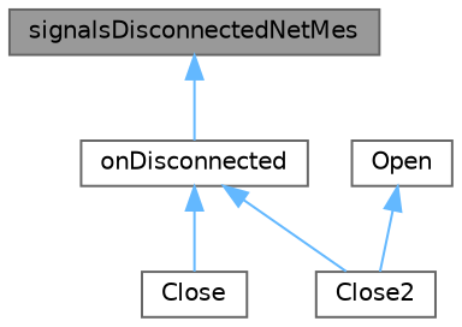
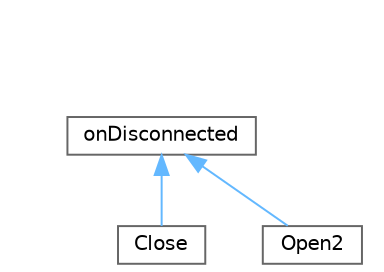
  digraph {
    rankdir=TB
    node [color=grey40 fillcolor=white fontname=Helvetica fontsize=10 shape=box style=filled]
    edge [color=steelblue1 dir=back fontname=Helvetica fontsize=10 labelfontname=Helvetica labelfontsize=10 style=solid]
-   n1 [color=gray40 fillcolor=grey60 fontcolor=black height=0.2 label=signalsDisconnectedNetMes width=0.4]
    n2 [height=0.2 label=onDisconnected width=0.4]
    n3 [height=0.2 label=Close width=0.4]
-   n4 [height=0.2 label=Close2 width=0.4]
-   n5 [height=0.2 label=Open width=0.4]
-   n1 -> n2
+   n4 [height=0.2 label=Open2 width=0.4]
    n2 -> n3
    n2 -> n4
-   n5 -> n4
  }
